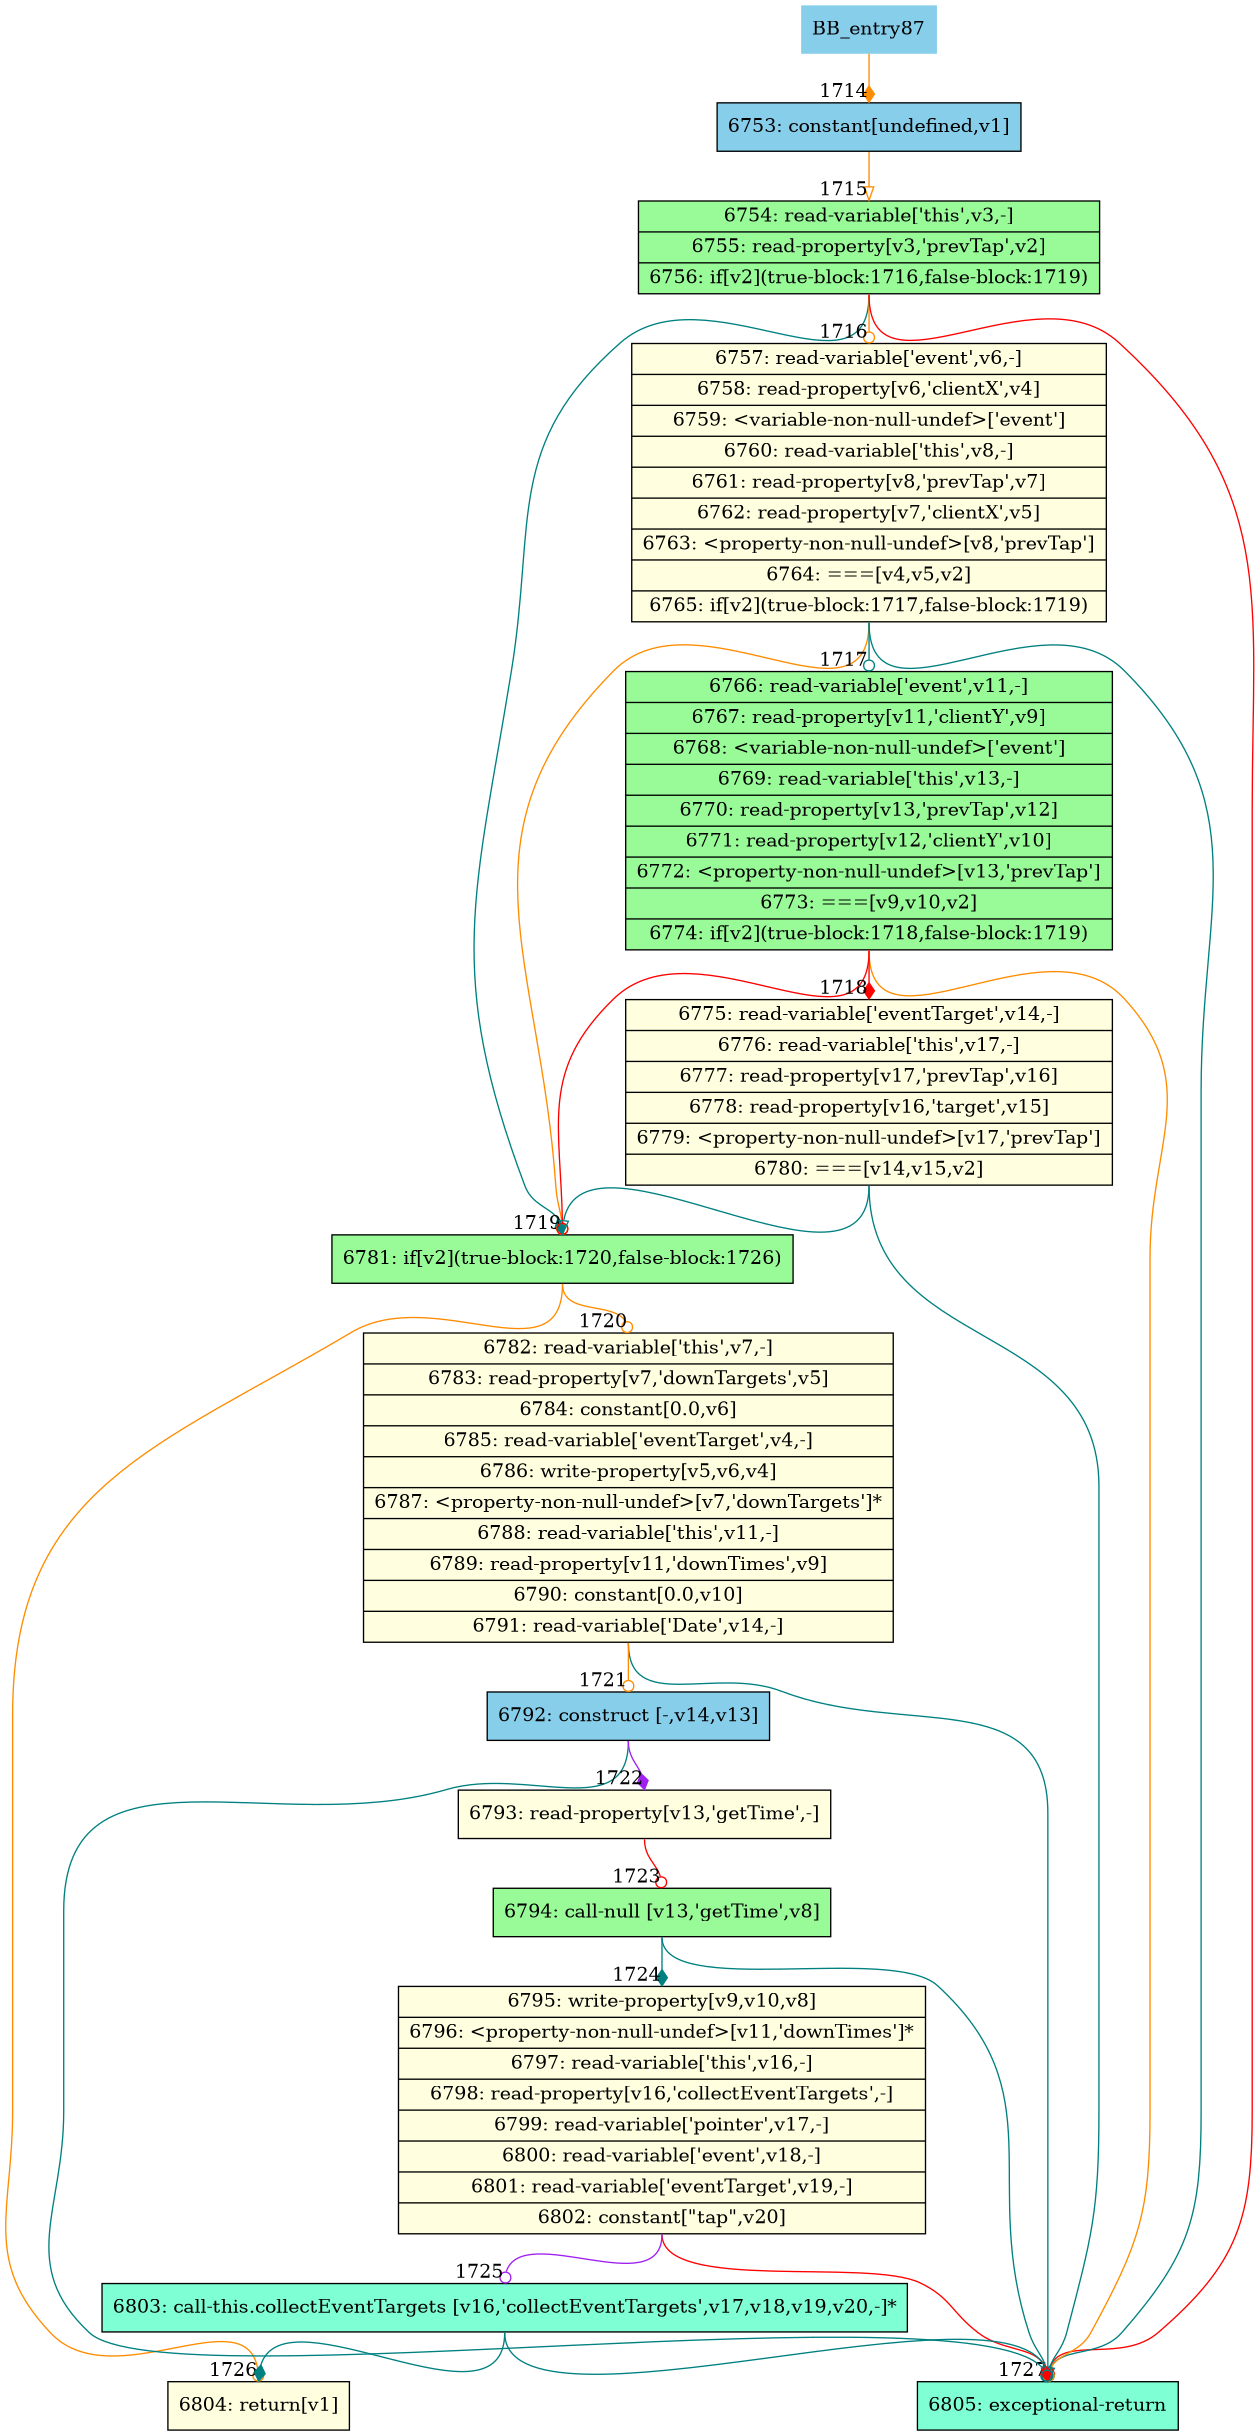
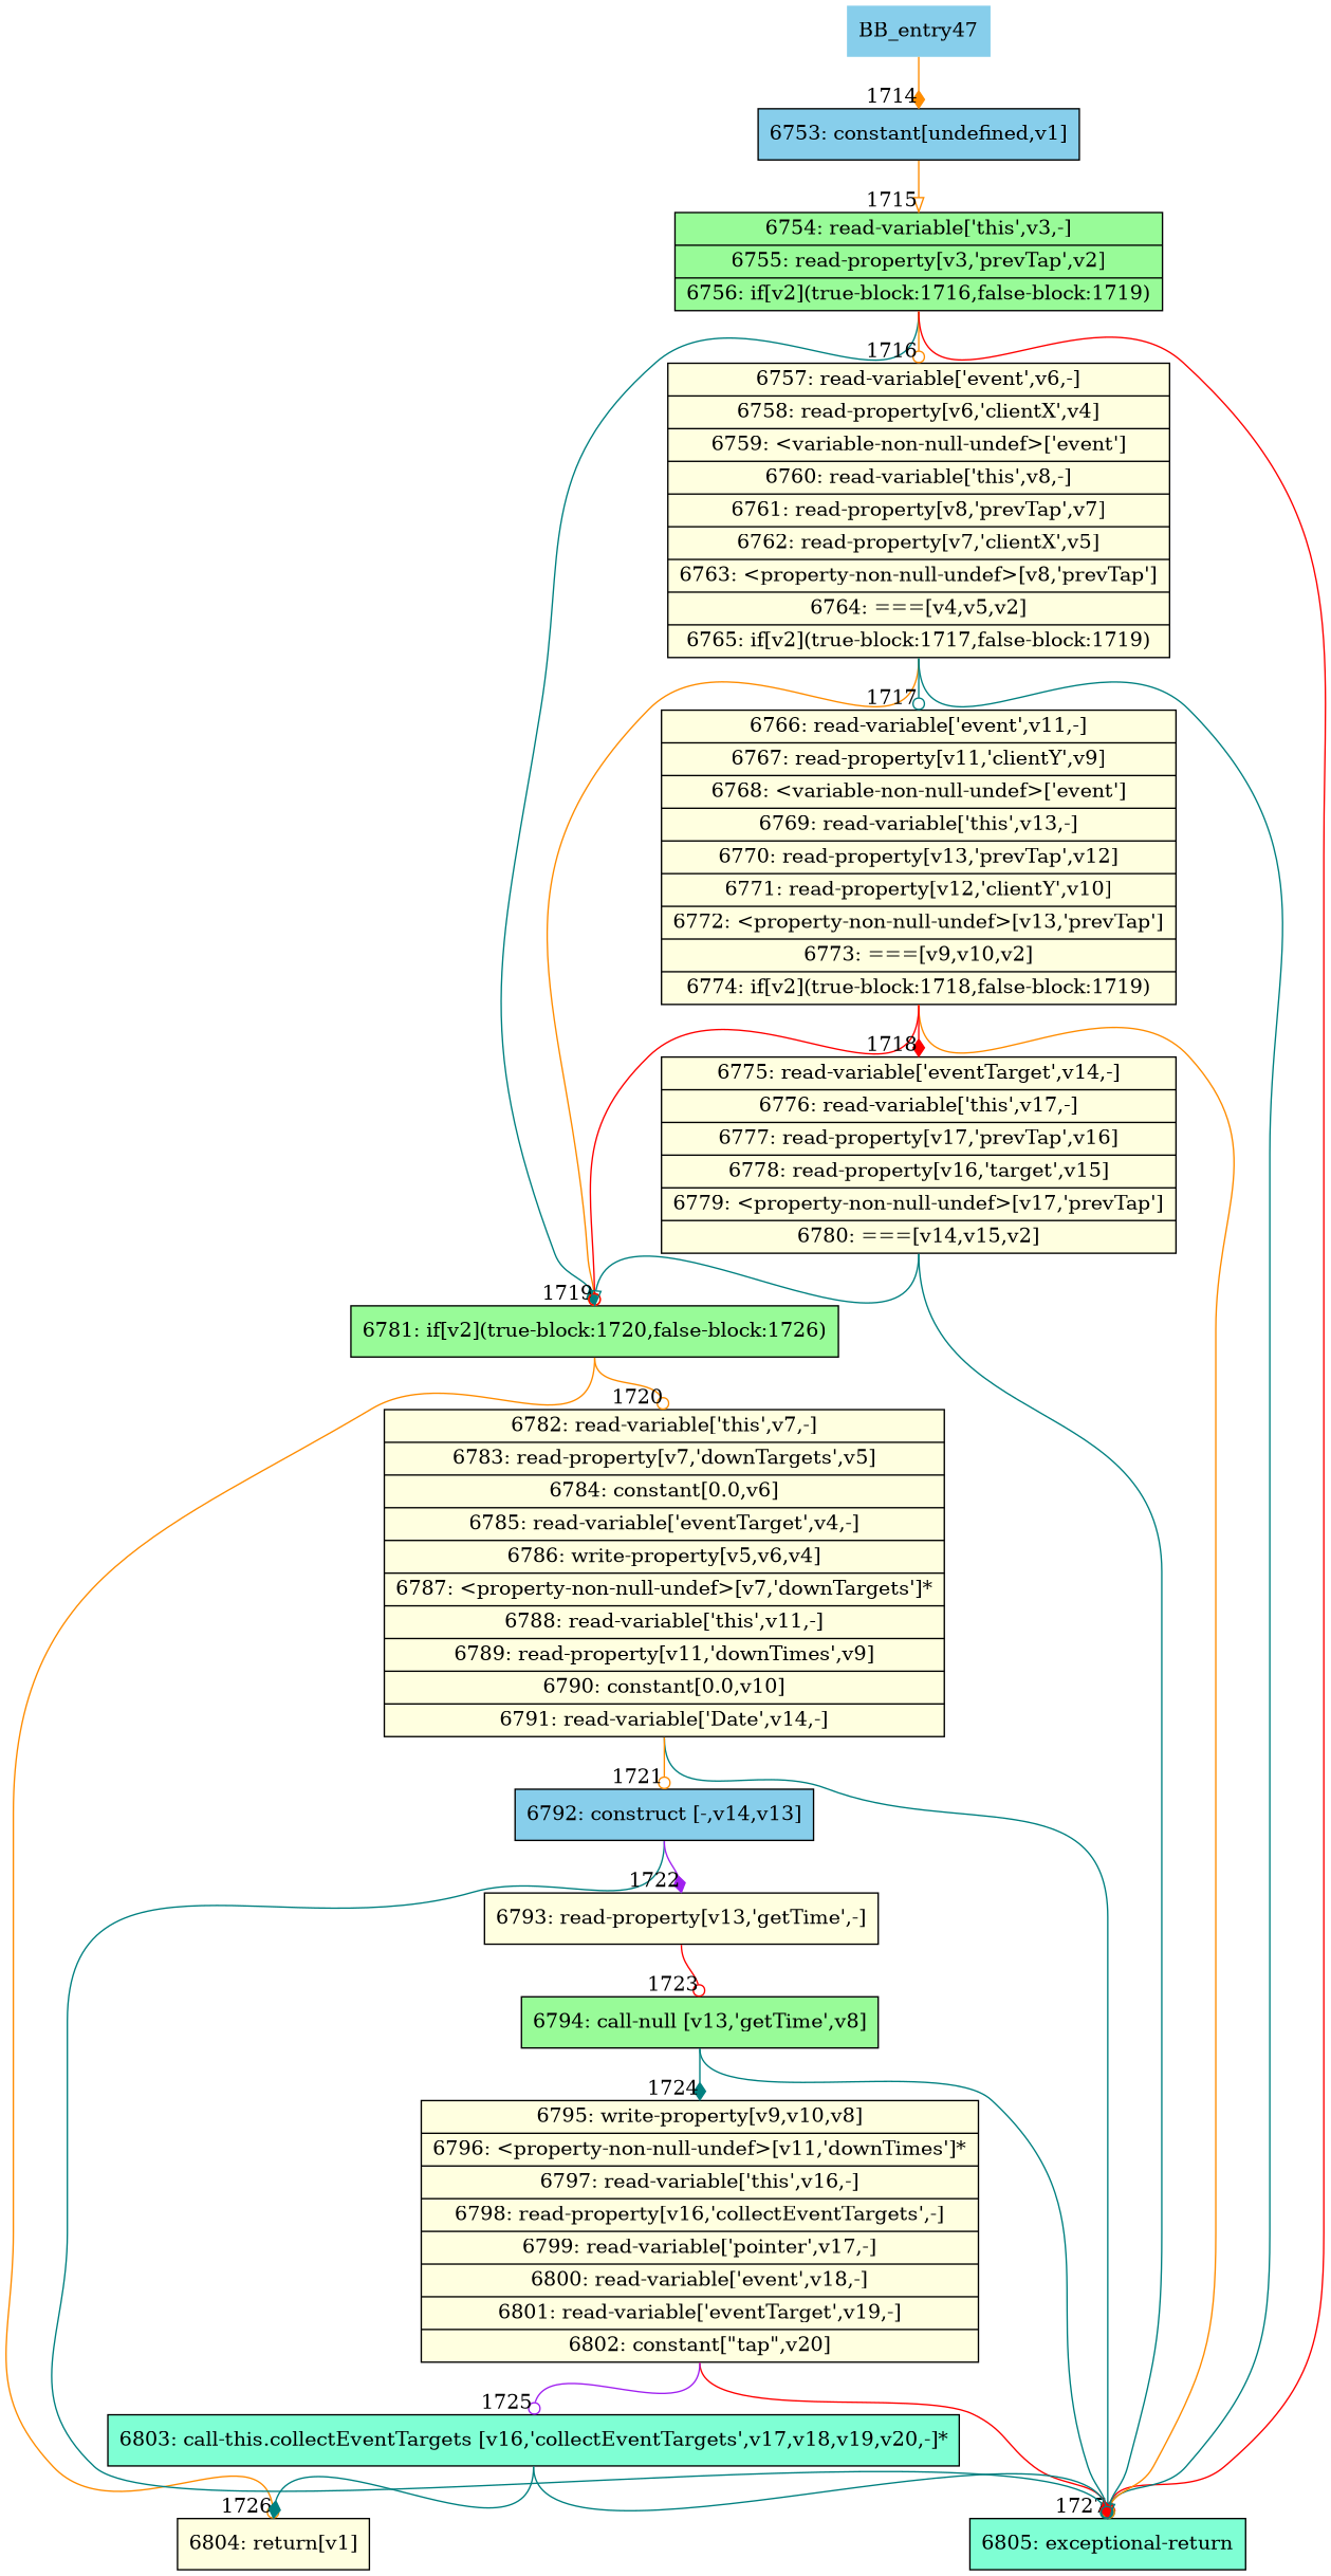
  digraph {
    rankdir=TD
    node [fillcolor=lightyellow shape=record style=filled]
    edge [arrowhead=odot color=teal headport=n tailport=s]
-   BB_entry87 [fillcolor=skyblue shape=none]
+   BB_entry87 [fillcolor=skyblue shape=none label=BB_entry47]
    n2 [fillcolor=skyblue label="{6753: constant[undefined,v1]}"]
    n3 [fillcolor=palegreen label="{6754: read-variable['this',v3,-]|6755: read-property[v3,'prevTap',v2]|6756: if[v2](true-block:1716,false-block:1719)}"]
    n4 [fillcolor=palegreen label="{6781: if[v2](true-block:1720,false-block:1726)}"]
    n5 [label="{6757: read-variable['event',v6,-]|6758: read-property[v6,'clientX',v4]|6759: \<variable-non-null-undef\>['event']|6760: read-variable['this',v8,-]|6761: read-property[v8,'prevTap',v7]|6762: read-property[v7,'clientX',v5]|6763: \<property-non-null-undef\>[v8,'prevTap']|6764: ===[v4,v5,v2]|6765: if[v2](true-block:1717,false-block:1719)}"]
    n6 [fillcolor=aquamarine label="{6805: exceptional-return}"]
    n7 [label="{6782: read-variable['this',v7,-]|6783: read-property[v7,'downTargets',v5]|6784: constant[0.0,v6]|6785: read-variable['eventTarget',v4,-]|6786: write-property[v5,v6,v4]|6787: \<property-non-null-undef\>[v7,'downTargets']*|6788: read-variable['this',v11,-]|6789: read-property[v11,'downTimes',v9]|6790: constant[0.0,v10]|6791: read-variable['Date',v14,-]}"]
    n8 [label="{6804: return[v1]}"]
-   n9 [fillcolor=palegreen label="{6766: read-variable['event',v11,-]|6767: read-property[v11,'clientY',v9]|6768: \<variable-non-null-undef\>['event']|6769: read-variable['this',v13,-]|6770: read-property[v13,'prevTap',v12]|6771: read-property[v12,'clientY',v10]|6772: \<property-non-null-undef\>[v13,'prevTap']|6773: ===[v9,v10,v2]|6774: if[v2](true-block:1718,false-block:1719)}"]
+   n9 [label="{6766: read-variable['event',v11,-]|6767: read-property[v11,'clientY',v9]|6768: \<variable-non-null-undef\>['event']|6769: read-variable['this',v13,-]|6770: read-property[v13,'prevTap',v12]|6771: read-property[v12,'clientY',v10]|6772: \<property-non-null-undef\>[v13,'prevTap']|6773: ===[v9,v10,v2]|6774: if[v2](true-block:1718,false-block:1719)}"]
    n10 [fillcolor=skyblue label="{6792: construct [-,v14,v13]}"]
    n11 [label="{6775: read-variable['eventTarget',v14,-]|6776: read-variable['this',v17,-]|6777: read-property[v17,'prevTap',v16]|6778: read-property[v16,'target',v15]|6779: \<property-non-null-undef\>[v17,'prevTap']|6780: ===[v14,v15,v2]}"]
    n12 [label="{6793: read-property[v13,'getTime',-]}"]
    n13 [fillcolor=palegreen label="{6794: call-null [v13,'getTime',v8]}"]
    n14 [label="{6795: write-property[v9,v10,v8]|6796: \<property-non-null-undef\>[v11,'downTimes']*|6797: read-variable['this',v16,-]|6798: read-property[v16,'collectEventTargets',-]|6799: read-variable['pointer',v17,-]|6800: read-variable['event',v18,-]|6801: read-variable['eventTarget',v19,-]|6802: constant[\"tap\",v20]}"]
    n15 [fillcolor=aquamarine label="{6803: call-this.collectEventTargets [v16,'collectEventTargets',v17,v18,v19,v20,-]*}"]
    BB_entry87 -> n2 [arrowhead=diamond color=darkorange headlabel="    1714"]
    n2 -> n3 [arrowhead=onormal color=darkorange headlabel="      1715"]
    n3 -> n4 [arrowhead=diamond headlabel="      1719"]
    n3 -> n5 [color=darkorange headlabel="      1716"]
    n3 -> n6 [arrowhead=diamond color=red headlabel="      1727"]
    n4 -> n7 [color=darkorange headlabel="      1720"]
    n4 -> n8 [color=darkorange headlabel="      1726"]
    n5 -> n4 [color=darkorange]
    n5 -> n6
    n5 -> n9 [headlabel="      1717"]
    n7 -> n6
    n7 -> n10 [color=darkorange headlabel="      1721"]
    n9 -> n4 [color=red]
    n9 -> n6 [color=darkorange]
    n9 -> n11 [arrowhead=diamond color=red headlabel="      1718"]
    n10 -> n6
    n10 -> n12 [arrowhead=diamond color=purple headlabel="      1722"]
    n11 -> n4 [arrowhead=onormal]
    n11 -> n6 [arrowhead=onormal]
    n12 -> n13 [color=red headlabel="      1723"]
    n13 -> n6 [arrowhead=onormal]
    n13 -> n14 [arrowhead=diamond headlabel="      1724"]
    n14 -> n6 [arrowhead=diamond color=red]
    n14 -> n15 [color=purple headlabel="      1725"]
    n15 -> n6
    n15 -> n8 [arrowhead=diamond]
  }
